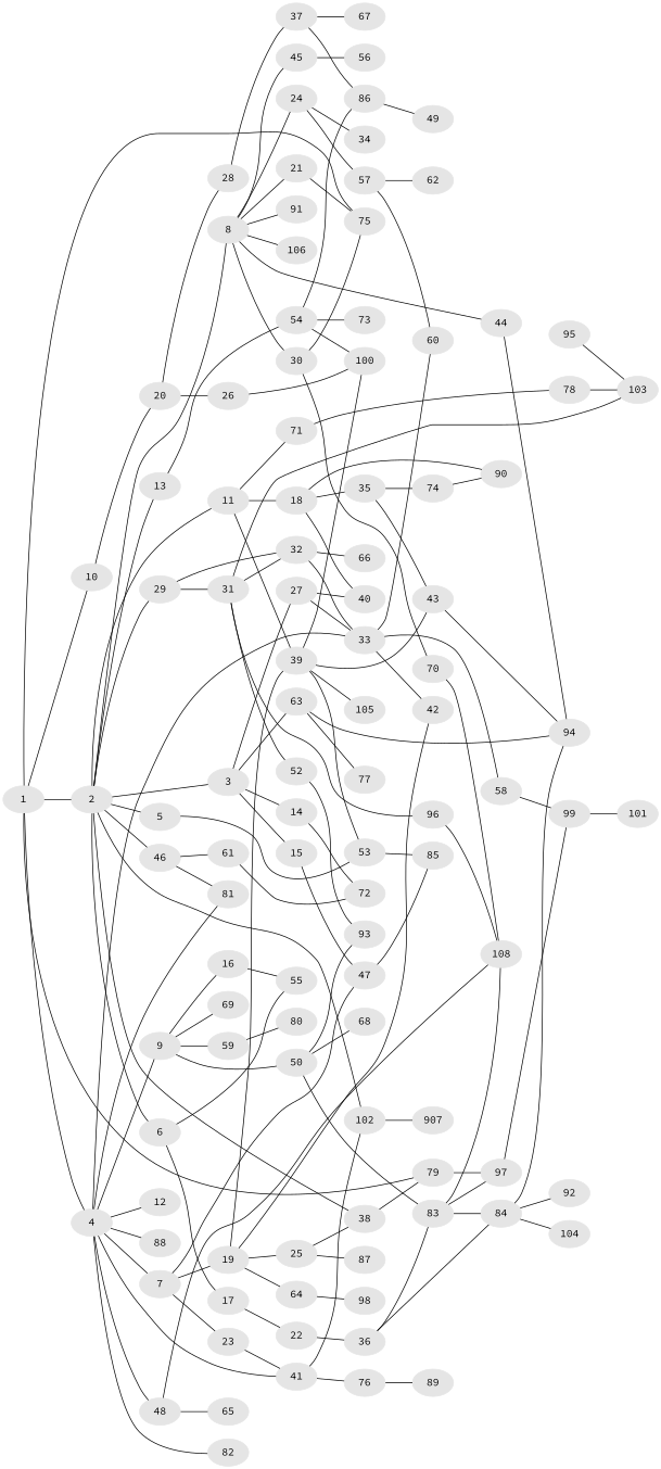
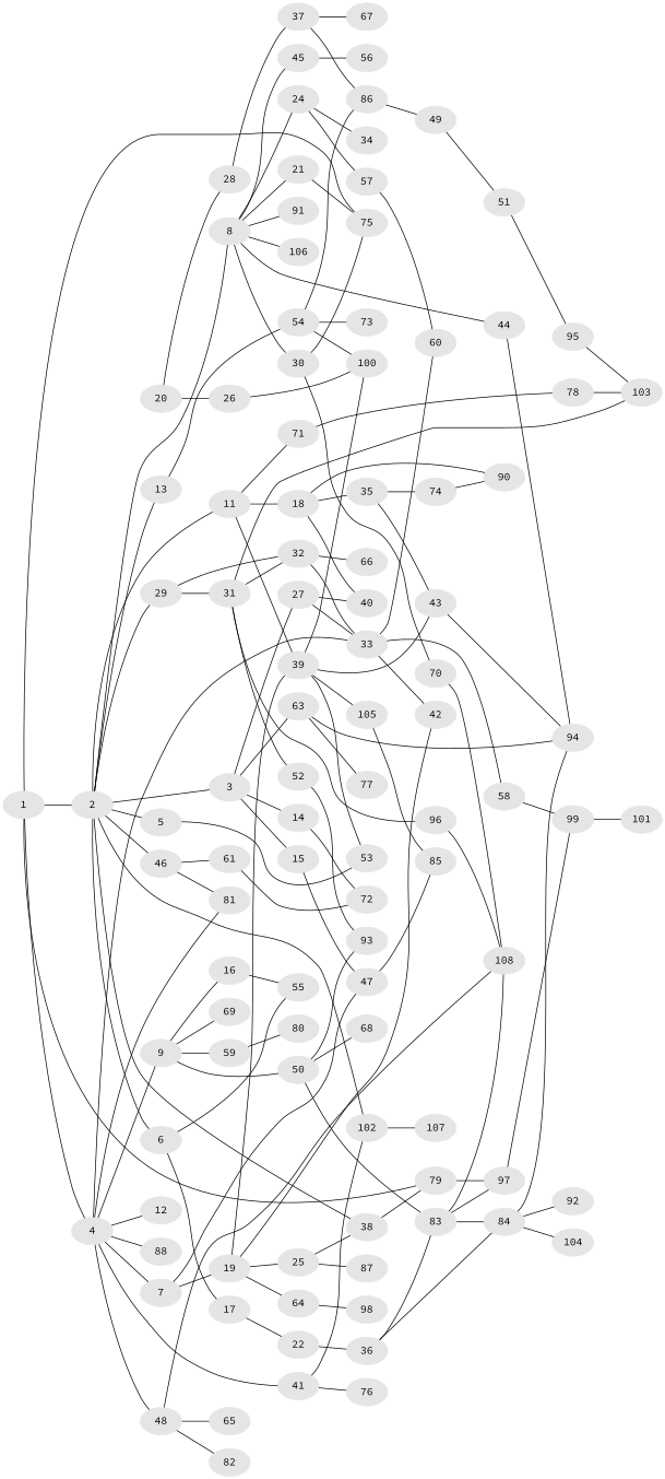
  graph {
    fontname="Source Code Pro"
    rankdir=LR
    node [color=gray90 fontname="Source Code Pro" style=filled]
    edge [fontname="Source Code Pro"]
    1
    2
    4
-   10
    75
    79
    3
    5
    6
    8
    11
    13
    29
    38
    46
    102
    7
    9
    12
    33
    41
    48
    81
    88
    20
    97
    14
    15
    27
    63
    53
    17
    55
    21
    24
    30
    44
    45
    91
    106
    18
    39
    71
    54
    31
    32
    61
-   107 [label=907]
+   107
    72
    47
    40
    94
    77
    19
-   23
    16
    50
    59
    69
    42
    58
    60
    76
    65
    82
    108
    85
    22
    25
    64
    34
    57
    70
    56
    83
    68
    93
    80
    26
    28
    35
    90
    100
    43
    105
    78
    86
    73
    36
    74
    87
    98
    37
    84
-   62
    67
    52
    96
    103
    66
    99
    49
+   51
    92
    104
-   89
    95
    101
    1 -- 2
    1 -- 4
-   1 -- 10
    1 -- 75
    1 -- 79
    2 -- 3
    2 -- 5
    2 -- 6
    2 -- 8
    2 -- 11
    2 -- 13
    2 -- 29
    2 -- 38
    2 -- 46
    2 -- 102
    4 -- 7
    4 -- 9
    4 -- 12
    4 -- 33
    4 -- 41
    4 -- 48
    4 -- 81
    4 -- 88
-   10 -- 20
    79 -- 97
    3 -- 14
    3 -- 15
    3 -- 27
    3 -- 63
    5 -- 53
    6 -- 17
    6 -- 55
    8 -- 21
    8 -- 24
    8 -- 30
    8 -- 44
    8 -- 45
    8 -- 91
    8 -- 106
    11 -- 18
    11 -- 39
    11 -- 71
    13 -- 54
    29 -- 31
    29 -- 32
    38 -- 79
    46 -- 81
    46 -- 61
    102 -- 107
    7 -- 47
    7 -- 19
-   7 -- 23
    9 -- 16
    9 -- 50
    9 -- 59
    9 -- 69
    33 -- 42
    33 -- 58
    33 -- 60
    41 -- 102
    41 -- 76
    48 -- 65
-   4 -- 82
+   48 -- 82
    48 -- 108
    20 -- 26
    20 -- 28
    97 -- 99
    14 -- 72
    15 -- 47
    27 -- 33
    27 -- 40
    63 -- 94
    63 -- 77
-   53 -- 85
+   105 -- 85
    17 -- 22
    21 -- 75
    24 -- 34
    24 -- 57
    30 -- 75
    30 -- 70
    44 -- 94
    45 -- 56
    18 -- 40
    18 -- 35
    18 -- 90
    39 -- 53
    39 -- 100
    39 -- 43
    39 -- 105
    71 -- 78
    54 -- 100
    54 -- 86
    54 -- 73
    31 -- 32
    31 -- 52
    31 -- 96
    31 -- 103
    32 -- 33
    32 -- 66
    61 -- 72
    47 -- 85
    19 -- 39
    19 -- 42
    19 -- 25
    19 -- 64
-   23 -- 41
    16 -- 55
    50 -- 83
    50 -- 68
    50 -- 93
    59 -- 80
    58 -- 99
-   76 -- 89
    22 -- 36
    25 -- 38
    25 -- 87
    64 -- 98
    57 -- 60
-   57 -- 62
    70 -- 108
    83 -- 97
    83 -- 108
    83 -- 84
    26 -- 100
    28 -- 37
    35 -- 43
    35 -- 74
    43 -- 94
    78 -- 103
    86 -- 49
    36 -- 83
    36 -- 84
    74 -- 90
    37 -- 86
    37 -- 67
    84 -- 94
    84 -- 92
    84 -- 104
    52 -- 93
    96 -- 108
    99 -- 101
+   49 -- 51
+   51 -- 95
    95 -- 103
  }
